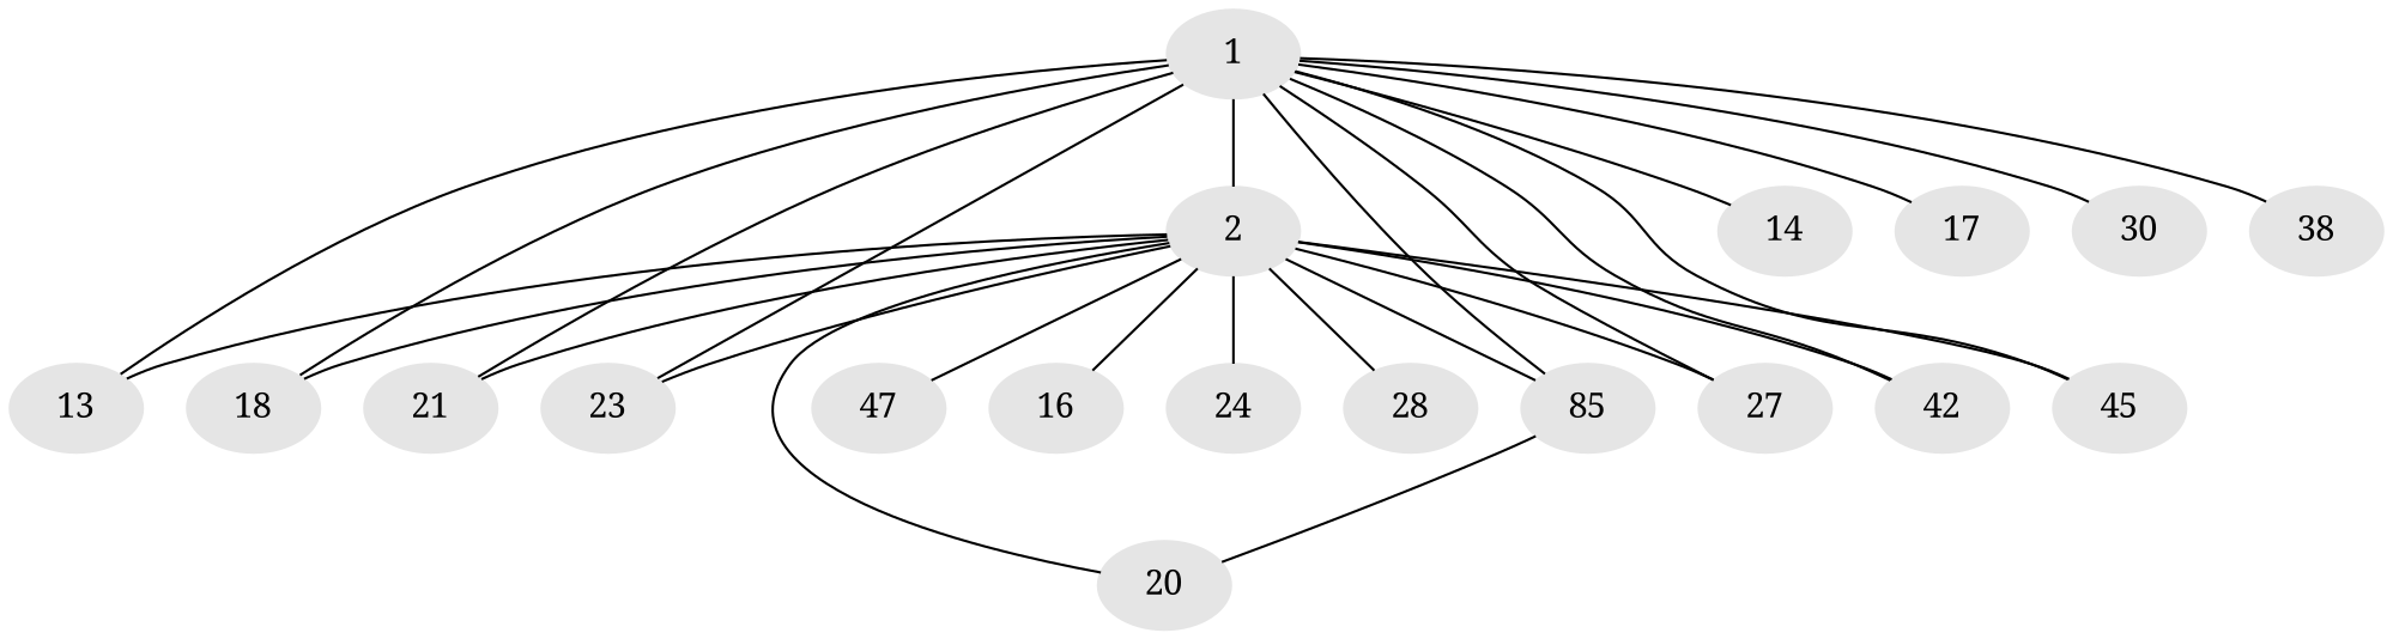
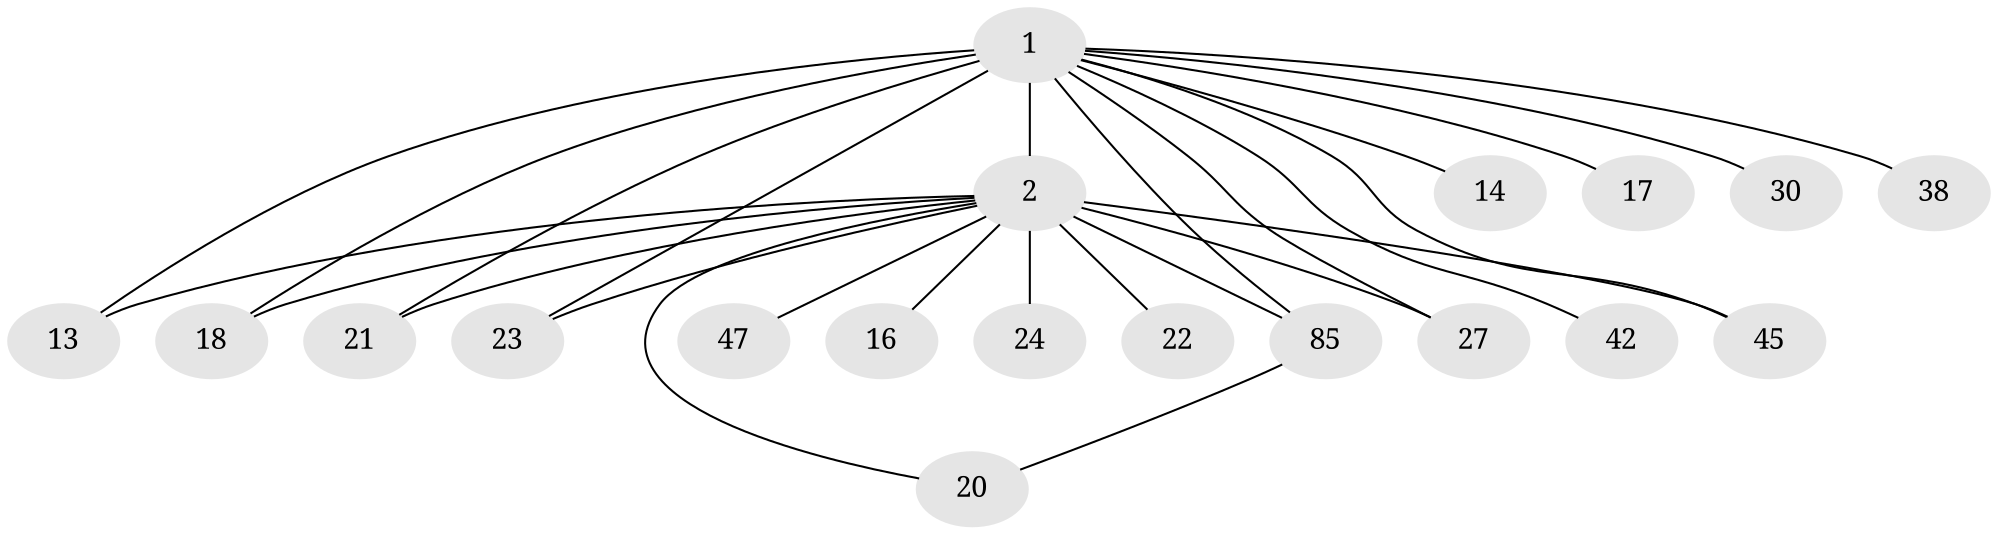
  graph {
    fontname="Noto Serif"
    node [color=gray90 fontname="Noto Serif" style=filled]
    edge [fontname="Noto Serif"]
    1 [super="+25+40+3+48+34"]
    2 [super="+6+12+4+50+32+46+9+8"]
    13 [super="+47"]
    14
    n5 [label=85 super="+39"]
    17
    18 [super="+52+51"]
    21
    23
    27
    30
    38
    42 [super="+44"]
    45
    16
    20
    24 [super="+33"]
-   28 [super="+55+43"]
+   28 [super="+55+43" label=22]
    n19 [label=47]
    1 -- 2 [weight=38]
    1 -- 13
    1 -- 14 [weight=2]
    1 -- n5 [weight=2]
    1 -- 17
    1 -- 18
    1 -- 21
    1 -- 23
    1 -- 27 [weight=2]
    1 -- 30 [weight=2]
    1 -- 38 [weight=2]
    1 -- 42 [weight=2]
    1 -- 45
    2 -- 13 [weight=2]
    2 -- n5 [weight=2]
    2 -- 18 [weight=2]
    2 -- 21
    2 -- 23
    2 -- 27 [weight=2]
-   2 -- 42
    2 -- 45
    2 -- 16 [weight=2]
    2 -- 20
    2 -- 24 [weight=4]
    2 -- 28 [weight=4]
    2 -- n19 [weight=2]
    n5 -- 20
  }
